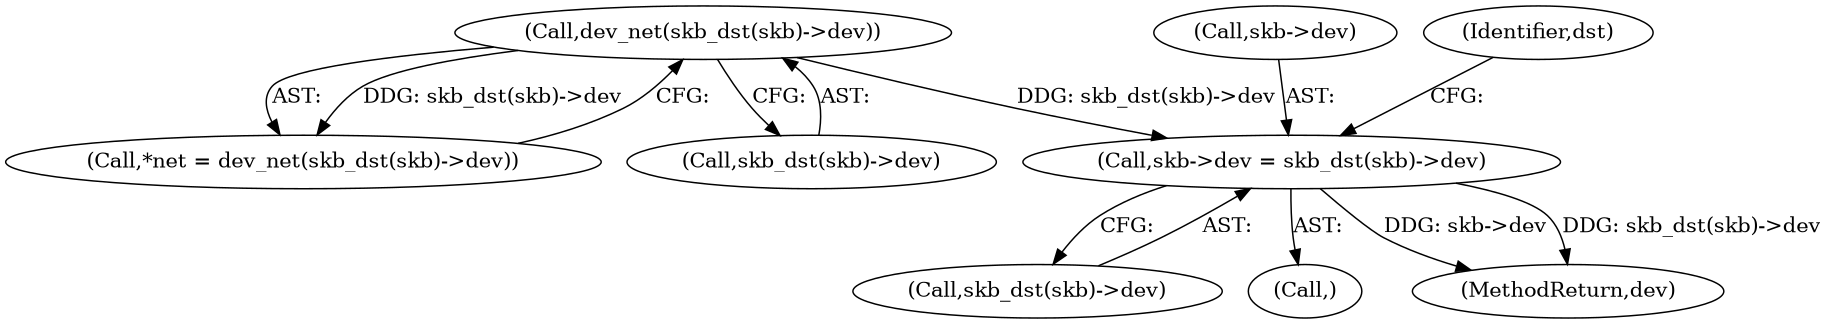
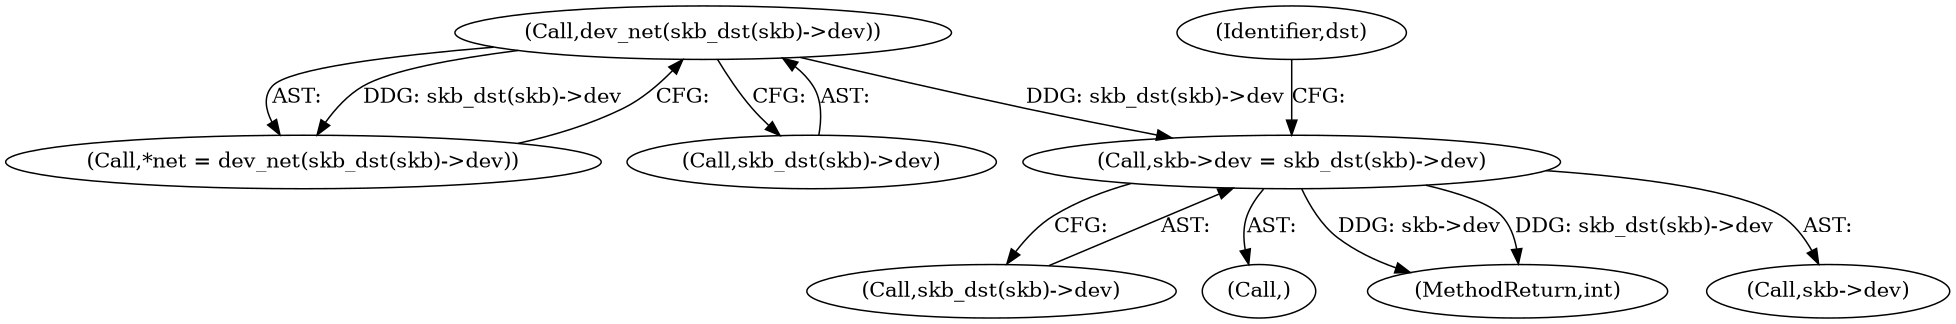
  digraph {
    n1 [label="(Call,skb->dev = skb_dst(skb)->dev)"]
    n2 [label="(Call,skb_dst(skb)->dev)"]
    n3 [label="(Call,)"]
-   n4 [label="(MethodReturn,dev)"]
+   n4 [label="(MethodReturn,int)"]
    n5 [label="(Call,dev_net(skb_dst(skb)->dev))"]
    n6 [label="(Call,*net = dev_net(skb_dst(skb)->dev))"]
    n7 [label="(Call,skb_dst(skb)->dev)"]
    n8 [label="(Call,skb->dev)"]
    n9 [label="(Identifier,dst)"]
    n1 -> n2 [label="CFG: "]
    n1 -> n3 [label="AST: "]
    n1 -> n4 [label="DDG: skb->dev"]
    n1 -> n4 [label="DDG: skb_dst(skb)->dev"]
    n2 -> n1 [label="AST: "]
    n5 -> n1 [label="DDG: skb_dst(skb)->dev"]
    n5 -> n6 [label="AST: "]
    n5 -> n6 [label="DDG: skb_dst(skb)->dev"]
    n5 -> n7 [label="CFG: "]
    n6 -> n5 [label="CFG: "]
    n7 -> n5 [label="AST: "]
-   n8 -> n1 [label="AST: "]
+   n1 -> n8 [label="AST: "]
    n9 -> n1 [label="CFG: "]
  }
